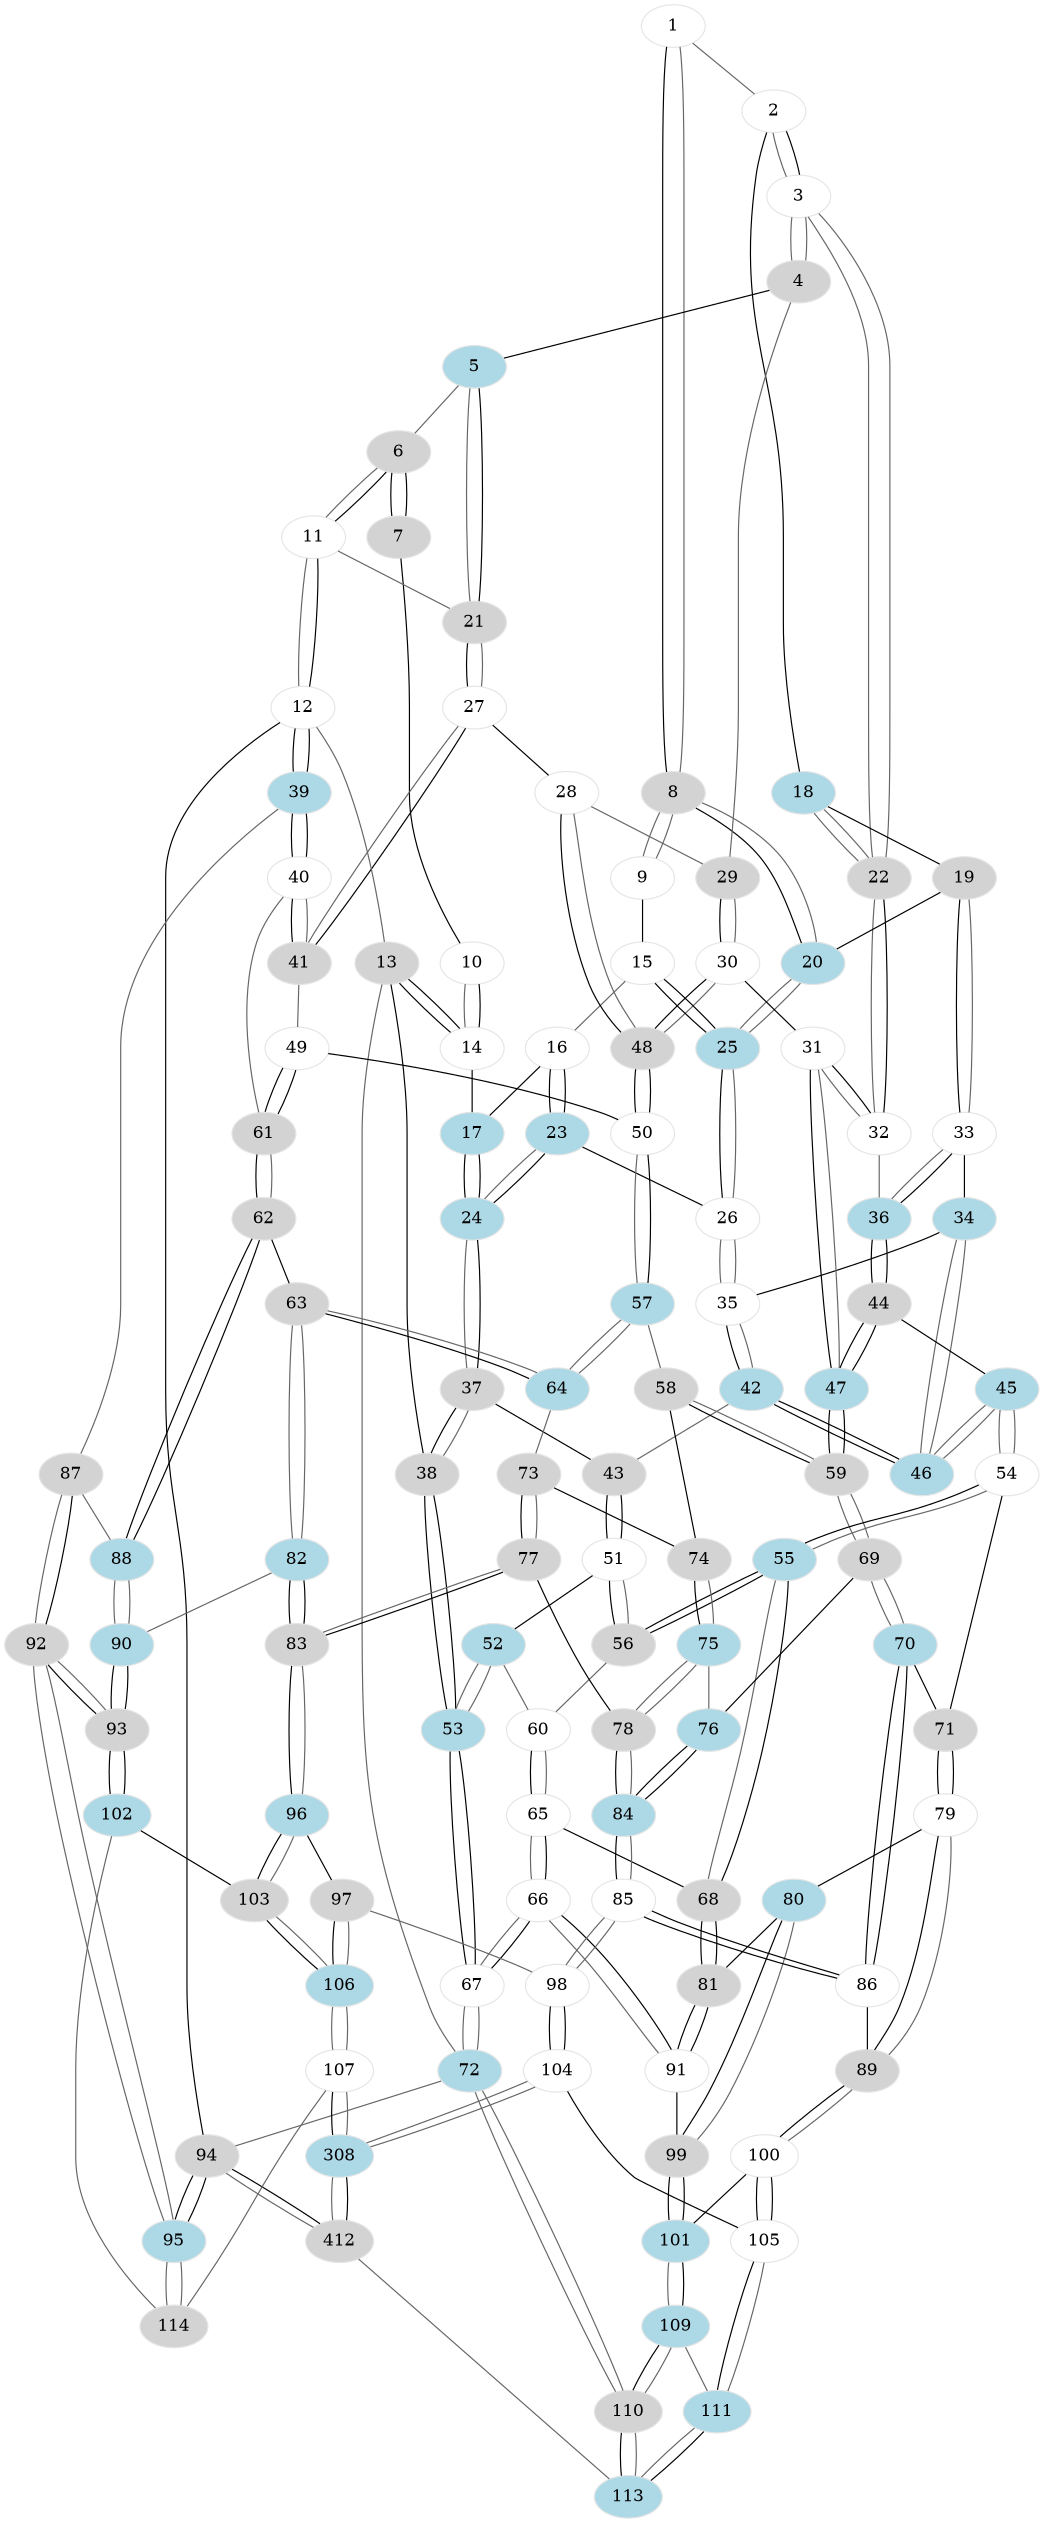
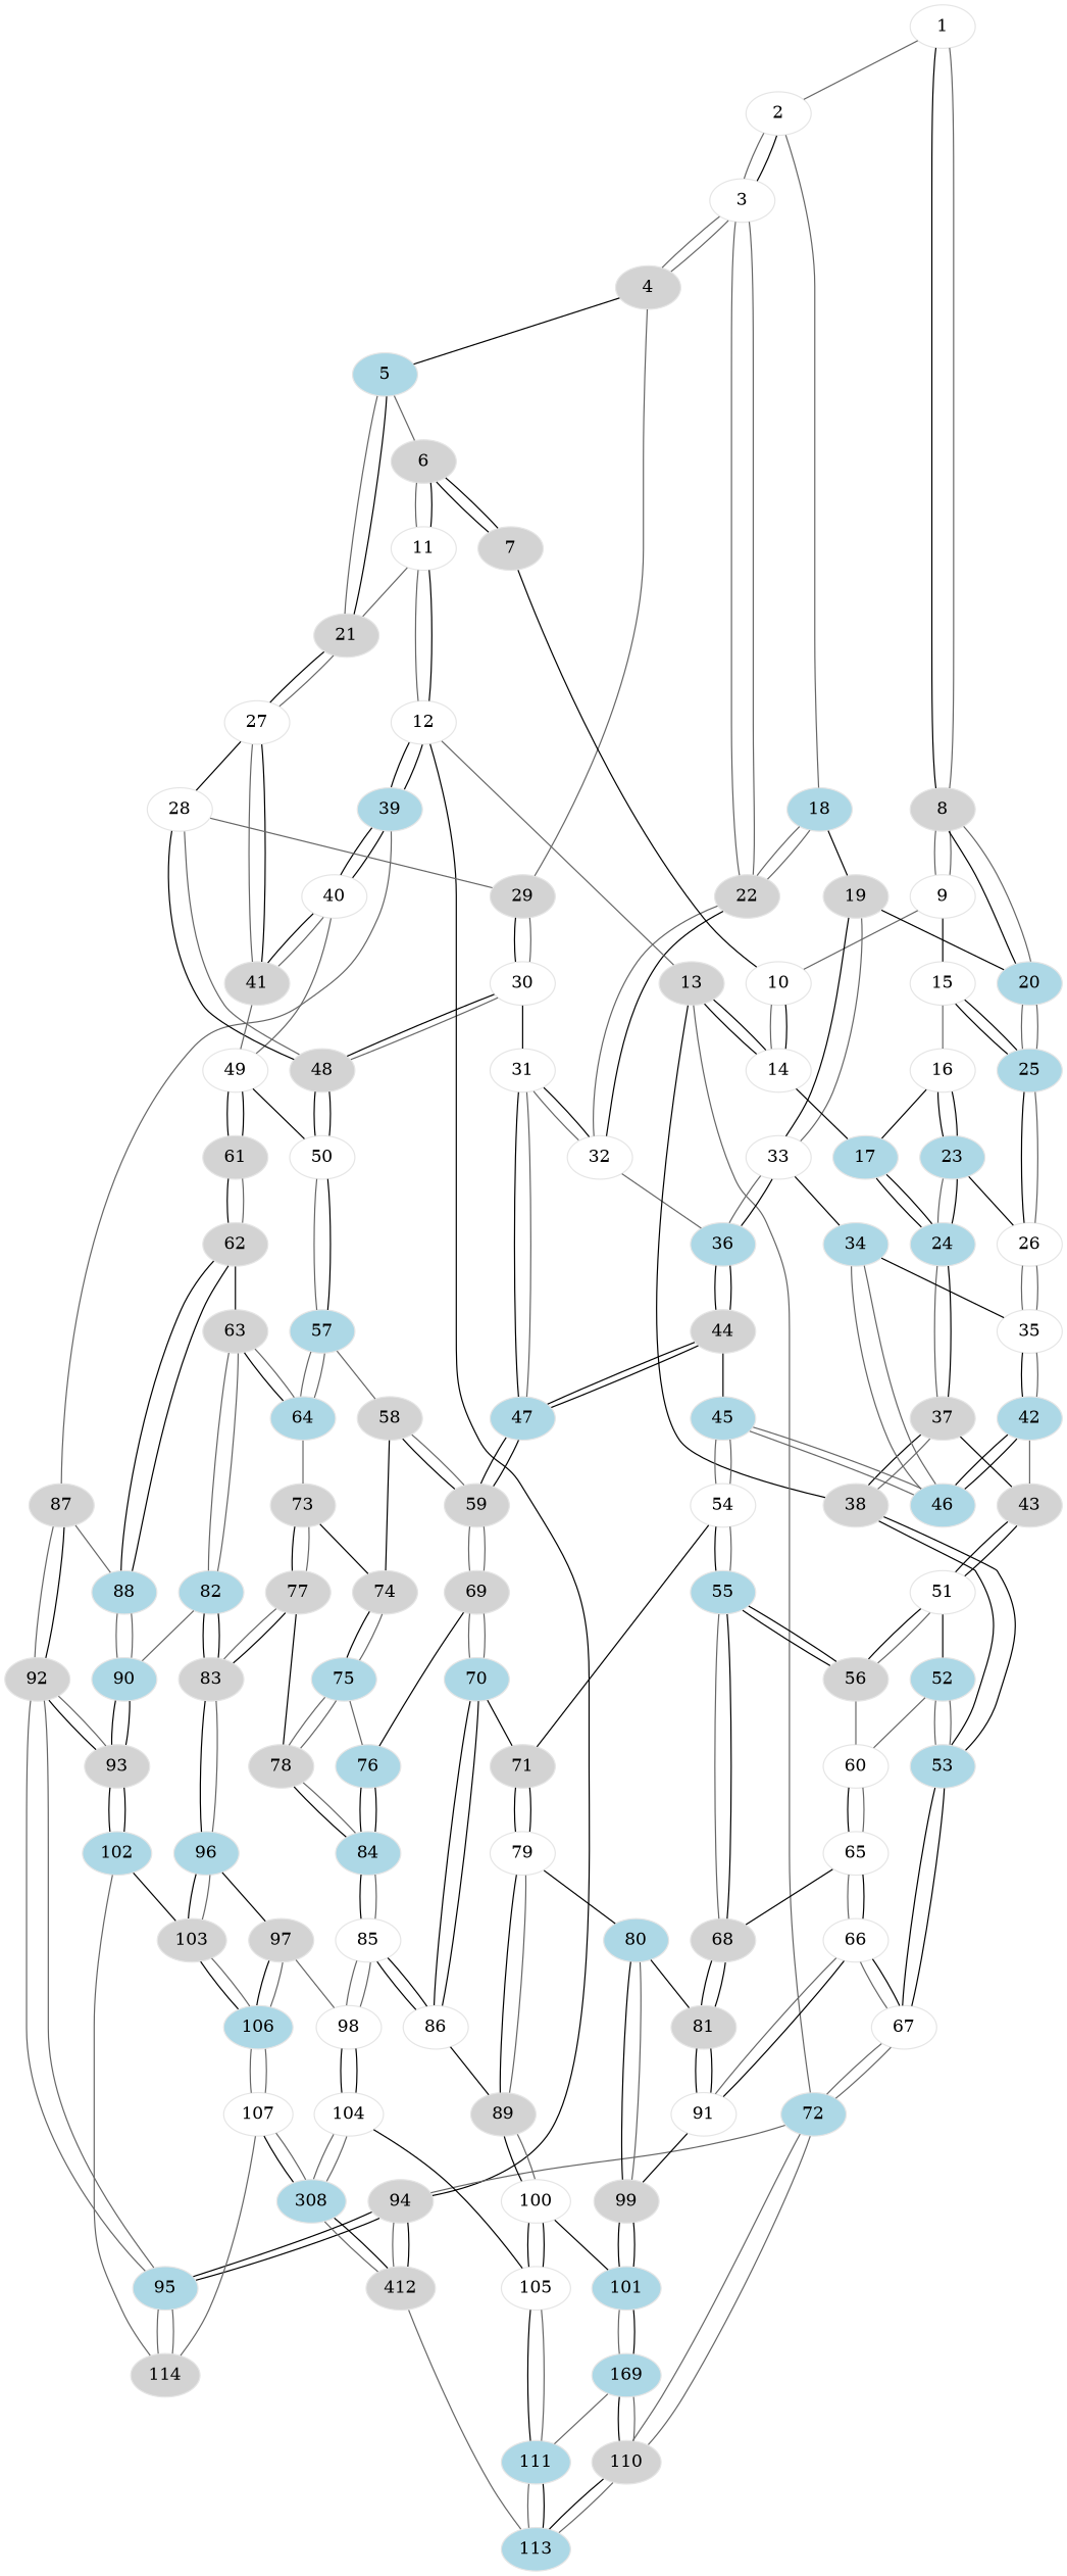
  graph {
    node [color=gray90 fillcolor=lightgrey style=filled]
    edge [color=black]
    1 [fillcolor=white]
    2 [fillcolor=white]
    8
    3 [fillcolor=white]
    18 [fillcolor=lightblue]
    9 [fillcolor=white]
    20 [fillcolor=lightblue]
    4
    22
    19
    5 [fillcolor=lightblue]
    29
    32 [fillcolor=white]
    6
    21
    30 [fillcolor=white]
    7
    11 [fillcolor=white]
    27 [fillcolor=white]
    10 [fillcolor=white]
    12 [fillcolor=white]
    14 [fillcolor=white]
    15 [fillcolor=white]
    25 [fillcolor=lightblue]
    16 [fillcolor=white]
    17 [fillcolor=lightblue]
    13
    39 [fillcolor=lightblue]
    94
    38
    72 [fillcolor=lightblue]
    40 [fillcolor=white]
    87
    95 [fillcolor=lightblue]
    n35 [label=412]
    53 [fillcolor=lightblue]
    110
    24 [fillcolor=lightblue]
    23 [fillcolor=lightblue]
    26 [fillcolor=white]
    37
    33 [fillcolor=white]
    36 [fillcolor=lightblue]
    34 [fillcolor=lightblue]
    28 [fillcolor=white]
    41
    35 [fillcolor=white]
    43
    42 [fillcolor=lightblue]
    48
    49 [fillcolor=white]
    50 [fillcolor=white]
    31 [fillcolor=white]
    47 [fillcolor=lightblue]
    59
    44
    46 [fillcolor=lightblue]
    45 [fillcolor=lightblue]
    51 [fillcolor=white]
    67 [fillcolor=white]
    61
    88 [fillcolor=lightblue]
    92
    62
    52 [fillcolor=lightblue]
    56
    54 [fillcolor=white]
    55 [fillcolor=lightblue]
    71
    69
    57 [fillcolor=lightblue]
    58
    64 [fillcolor=lightblue]
    60 [fillcolor=white]
    65 [fillcolor=white]
    68
    79 [fillcolor=white]
    81
    74
    73
    75 [fillcolor=lightblue]
    70 [fillcolor=lightblue]
    76 [fillcolor=lightblue]
    66 [fillcolor=white]
    63
    82 [fillcolor=lightblue]
    90 [fillcolor=lightblue]
    83
    77
    91 [fillcolor=white]
    99
    86 [fillcolor=white]
    84 [fillcolor=lightblue]
    89
    80 [fillcolor=lightblue]
    113 [fillcolor=lightblue]
    78
    85 [fillcolor=white]
    96 [fillcolor=lightblue]
    100 [fillcolor=white]
    101 [fillcolor=lightblue]
    93
    97
    103
    98 [fillcolor=white]
    104 [fillcolor=white]
    105 [fillcolor=white]
    102 [fillcolor=lightblue]
    114
    106 [fillcolor=lightblue]
    107 [fillcolor=white]
    n112 [fillcolor=lightblue label=308]
-   109 [fillcolor=lightblue]
+   109 [fillcolor=lightblue label=169]
    111 [fillcolor=lightblue]
    1 -- 2 [color=gray40]
    1 -- 8
    1 -- 8 [color=gray40]
    2 -- 3 [color=gray40]
    2 -- 3
-   2 -- 18
+   2 -- 18 [color=gray40]
    8 -- 9 [color=gray40]
    8 -- 9 [color=gray40]
    8 -- 20
    8 -- 20 [color=gray40]
    3 -- 4 [color=gray40]
    3 -- 4 [color=gray40]
    3 -- 22 [color=gray40]
    3 -- 22 [color=gray40]
    18 -- 22 [color=gray40]
    18 -- 22 [color=gray40]
    18 -- 19
+   9 -- 10 [color=gray40]
    9 -- 15
    20 -- 25 [color=gray40]
    20 -- 25 [color=gray40]
    4 -- 5
    4 -- 29 [color=gray40]
    22 -- 32 [color=gray40]
    22 -- 32
    19 -- 20
    19 -- 33
    19 -- 33 [color=gray40]
    5 -- 6 [color=gray40]
    5 -- 21 [color=gray40]
    5 -- 21
    29 -- 30
    29 -- 30 [color=gray40]
    32 -- 36 [color=gray40]
    6 -- 7
    6 -- 7
    6 -- 11 [color=gray40]
    6 -- 11
    21 -- 27
    21 -- 27 [color=gray40]
    30 -- 48
    30 -- 48 [color=gray40]
    30 -- 31
    7 -- 10
    11 -- 21 [color=gray40]
    11 -- 12 [color=gray40]
    11 -- 12
    27 -- 28
    27 -- 41 [color=gray40]
    27 -- 41
    10 -- 14 [color=gray40]
    10 -- 14
    12 -- 13 [color=gray40]
    12 -- 39
    12 -- 39
    12 -- 94
    14 -- 17
    15 -- 25
    15 -- 25
    15 -- 16 [color=gray40]
    25 -- 26
    25 -- 26 [color=gray40]
    16 -- 17
    16 -- 23
    16 -- 23
    17 -- 24
    17 -- 24
    13 -- 14
    13 -- 14
    13 -- 38
    13 -- 72 [color=gray40]
    39 -- 40
    39 -- 40
    39 -- 87 [color=gray40]
    94 -- 95
    94 -- 95
    94 -- n35 [color=gray40]
    94 -- n35
    38 -- 53
    38 -- 53
    72 -- 94 [color=gray40]
    72 -- 110 [color=gray40]
    72 -- 110 [color=gray40]
    40 -- 41
    40 -- 41 [color=gray40]
-   40 -- 61 [color=gray40]
+   40 -- 49 [color=gray40]
    87 -- 88 [color=gray40]
    87 -- 92 [color=gray40]
    87 -- 92
    95 -- 114 [color=gray40]
    95 -- 114 [color=gray40]
    n35 -- 113 [color=gray40]
    53 -- 67
    53 -- 67
    110 -- 113
    110 -- 113 [color=gray40]
    24 -- 37 [color=gray40]
    24 -- 37
    23 -- 24 [color=gray40]
    23 -- 24
    23 -- 26
    26 -- 35 [color=gray40]
    26 -- 35 [color=gray40]
    37 -- 38
    37 -- 38 [color=gray40]
    37 -- 43
    33 -- 36 [color=gray40]
    33 -- 36
    33 -- 34
    36 -- 44
    36 -- 44
    34 -- 35
    34 -- 46 [color=gray40]
    34 -- 46 [color=gray40]
    28 -- 29 [color=gray40]
    28 -- 48
    28 -- 48 [color=gray40]
    41 -- 49 [color=gray40]
    35 -- 42
    35 -- 42 [color=gray40]
    43 -- 51
    43 -- 51
    42 -- 43 [color=gray40]
    42 -- 46
    42 -- 46
    48 -- 50
    48 -- 50
    49 -- 50
    49 -- 61
    49 -- 61
    50 -- 57 [color=gray40]
    50 -- 57
    31 -- 32 [color=gray40]
    31 -- 32
    31 -- 47
    31 -- 47 [color=gray40]
    47 -- 59
    47 -- 59
    59 -- 69 [color=gray40]
    59 -- 69 [color=gray40]
    44 -- 47
    44 -- 47
    44 -- 45
    45 -- 46 [color=gray40]
    45 -- 46 [color=gray40]
    45 -- 54 [color=gray40]
    45 -- 54 [color=gray40]
    51 -- 52
    51 -- 56
    51 -- 56 [color=gray40]
    67 -- 72 [color=gray40]
    67 -- 72 [color=gray40]
    61 -- 62
    61 -- 62 [color=gray40]
    88 -- 90 [color=gray40]
    88 -- 90 [color=gray40]
    92 -- 95 [color=gray40]
    92 -- 95 [color=gray40]
    92 -- 93
    92 -- 93 [color=gray40]
    62 -- 88
    62 -- 88
    62 -- 63
    52 -- 53 [color=gray40]
    52 -- 53 [color=gray40]
    52 -- 60 [color=gray40]
    56 -- 60 [color=gray40]
    54 -- 55
    54 -- 55 [color=gray40]
    54 -- 71
    55 -- 56
    55 -- 56
    55 -- 68 [color=gray40]
    55 -- 68
    71 -- 79
    71 -- 79
    69 -- 70 [color=gray40]
    69 -- 70 [color=gray40]
    69 -- 76
    57 -- 58 [color=gray40]
    57 -- 64 [color=gray40]
    57 -- 64 [color=gray40]
    58 -- 59
    58 -- 59 [color=gray40]
    58 -- 74
    64 -- 73 [color=gray40]
    60 -- 65
    60 -- 65 [color=gray40]
    65 -- 68
    65 -- 66 [color=gray40]
    65 -- 66
    68 -- 81
    68 -- 81
    79 -- 89
    79 -- 89 [color=gray40]
    79 -- 80
    81 -- 91
    81 -- 91
    74 -- 75
    74 -- 75 [color=gray40]
    73 -- 74
    73 -- 77
    73 -- 77 [color=gray40]
    75 -- 76 [color=gray40]
    75 -- 78 [color=gray40]
    75 -- 78 [color=gray40]
    70 -- 71
    70 -- 86
    70 -- 86
    76 -- 84
    76 -- 84
    66 -- 67 [color=gray40]
    66 -- 67
    66 -- 91 [color=gray40]
    66 -- 91
    63 -- 64
    63 -- 64 [color=gray40]
    63 -- 82 [color=gray40]
    63 -- 82 [color=gray40]
    82 -- 90 [color=gray40]
    82 -- 83
    82 -- 83
    90 -- 93
    90 -- 93
    83 -- 96
    83 -- 96 [color=gray40]
    77 -- 83 [color=gray40]
    77 -- 83
    77 -- 78
    91 -- 99
    99 -- 101
    99 -- 101
    86 -- 89
    84 -- 85
    84 -- 85 [color=gray40]
    89 -- 100
    89 -- 100 [color=gray40]
    80 -- 81
    80 -- 99
    80 -- 99 [color=gray40]
    78 -- 84
    78 -- 84 [color=gray40]
    85 -- 86
    85 -- 86
    85 -- 98 [color=gray40]
    85 -- 98 [color=gray40]
    96 -- 97
    96 -- 103
    96 -- 103 [color=gray40]
    100 -- 101
    100 -- 105
    100 -- 105
    101 -- 109 [color=gray40]
    101 -- 109
    93 -- 102
    93 -- 102
    97 -- 98 [color=gray40]
    97 -- 106
    97 -- 106 [color=gray40]
    103 -- 106
    103 -- 106 [color=gray40]
    98 -- 104
    98 -- 104
    104 -- 105
    104 -- n112 [color=gray40]
    104 -- n112 [color=gray40]
    105 -- 111
    105 -- 111 [color=gray40]
    102 -- 103
    102 -- 114 [color=gray40]
    106 -- 107 [color=gray40]
    106 -- 107 [color=gray40]
    107 -- 114 [color=gray40]
    107 -- n112
    107 -- n112 [color=gray40]
    n112 -- n35 [color=gray40]
    n112 -- n35
    109 -- 110
    109 -- 110 [color=gray40]
    109 -- 111 [color=gray40]
    111 -- 113 [color=gray40]
    111 -- 113
  }
